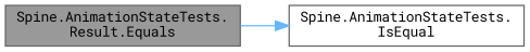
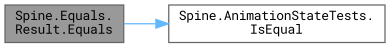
  digraph {
    rankdir=LR
    fontname="Roboto Mono"
    node [fontname="Roboto Mono" fontsize=10 shape=box style=filled]
-   n1 [color=gray40 fillcolor=grey60 fontcolor=black height=0.2 label="Spine.AnimationStateTests.\lResult.Equals" width=0.4]
+   n1 [color=gray40 fillcolor=grey60 fontcolor=black height=0.2 label="Spine.Equals.\lResult.Equals" width=0.4]
    n2 [color=grey40 fillcolor=white height=0.2 label="Spine.AnimationStateTests.\lIsEqual" width=0.4]
    n1 -> n2 [color=steelblue1 fontname="Roboto Mono" fontsize=10 labelfontname=Helvetica labelfontsize=10 style=solid]
  }
